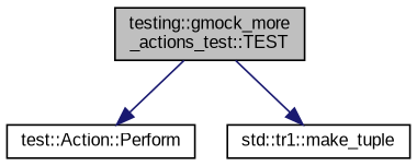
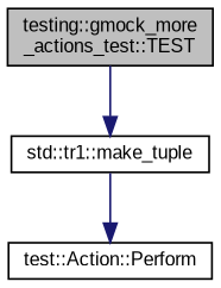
  digraph {
    fontname="Liberation Sans"
    rankdir=TB
    node [color=black fillcolor=white fontname="Liberation Sans" fontsize=10 shape=record style=filled]
    edge [color=midnightblue fontname="Liberation Sans" fontsize=10 labelfontname=Helvetica labelfontsize=10 style=solid]
    n1 [fillcolor=grey75 fontcolor=black height=0.2 label="testing::gmock_more\l_actions_test::TEST" width=0.4]
    n2 [height=0.2 label="test::Action::Perform" width=0.4]
    n3 [height=0.2 label="std::tr1::make_tuple" width=0.4]
-   n1 -> n2
+   n3 -> n2
    n1 -> n3
  }
